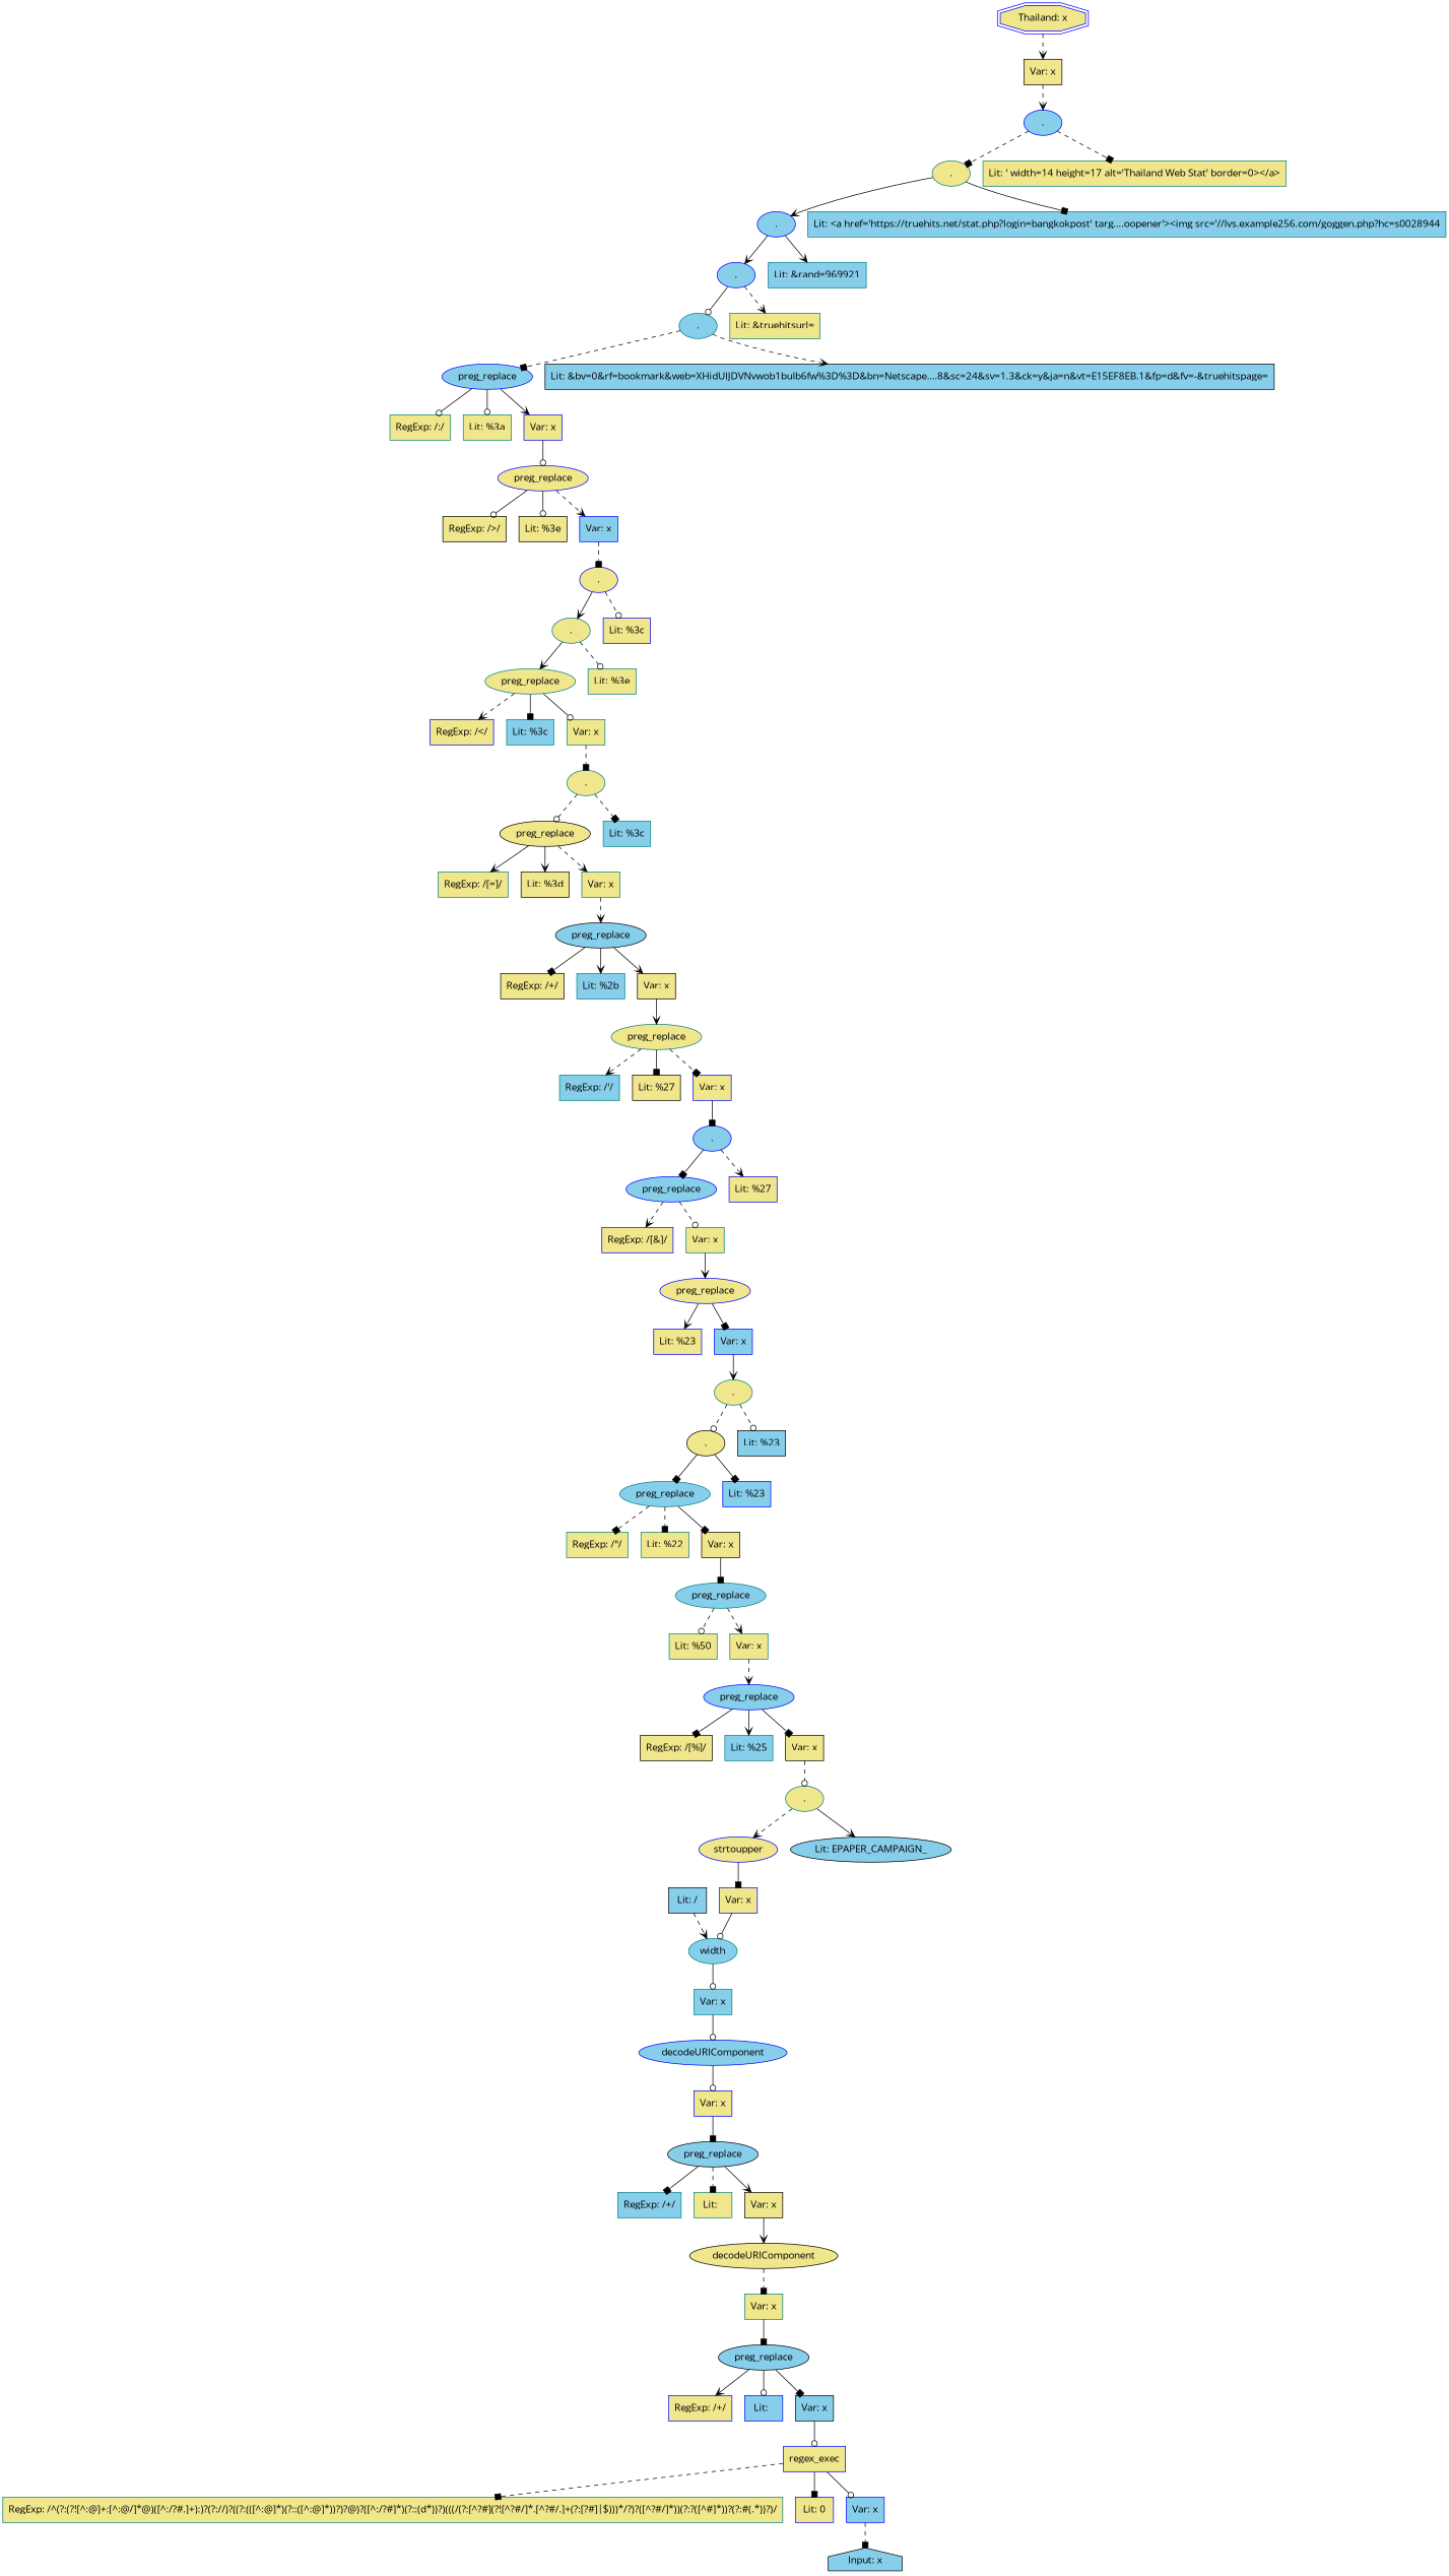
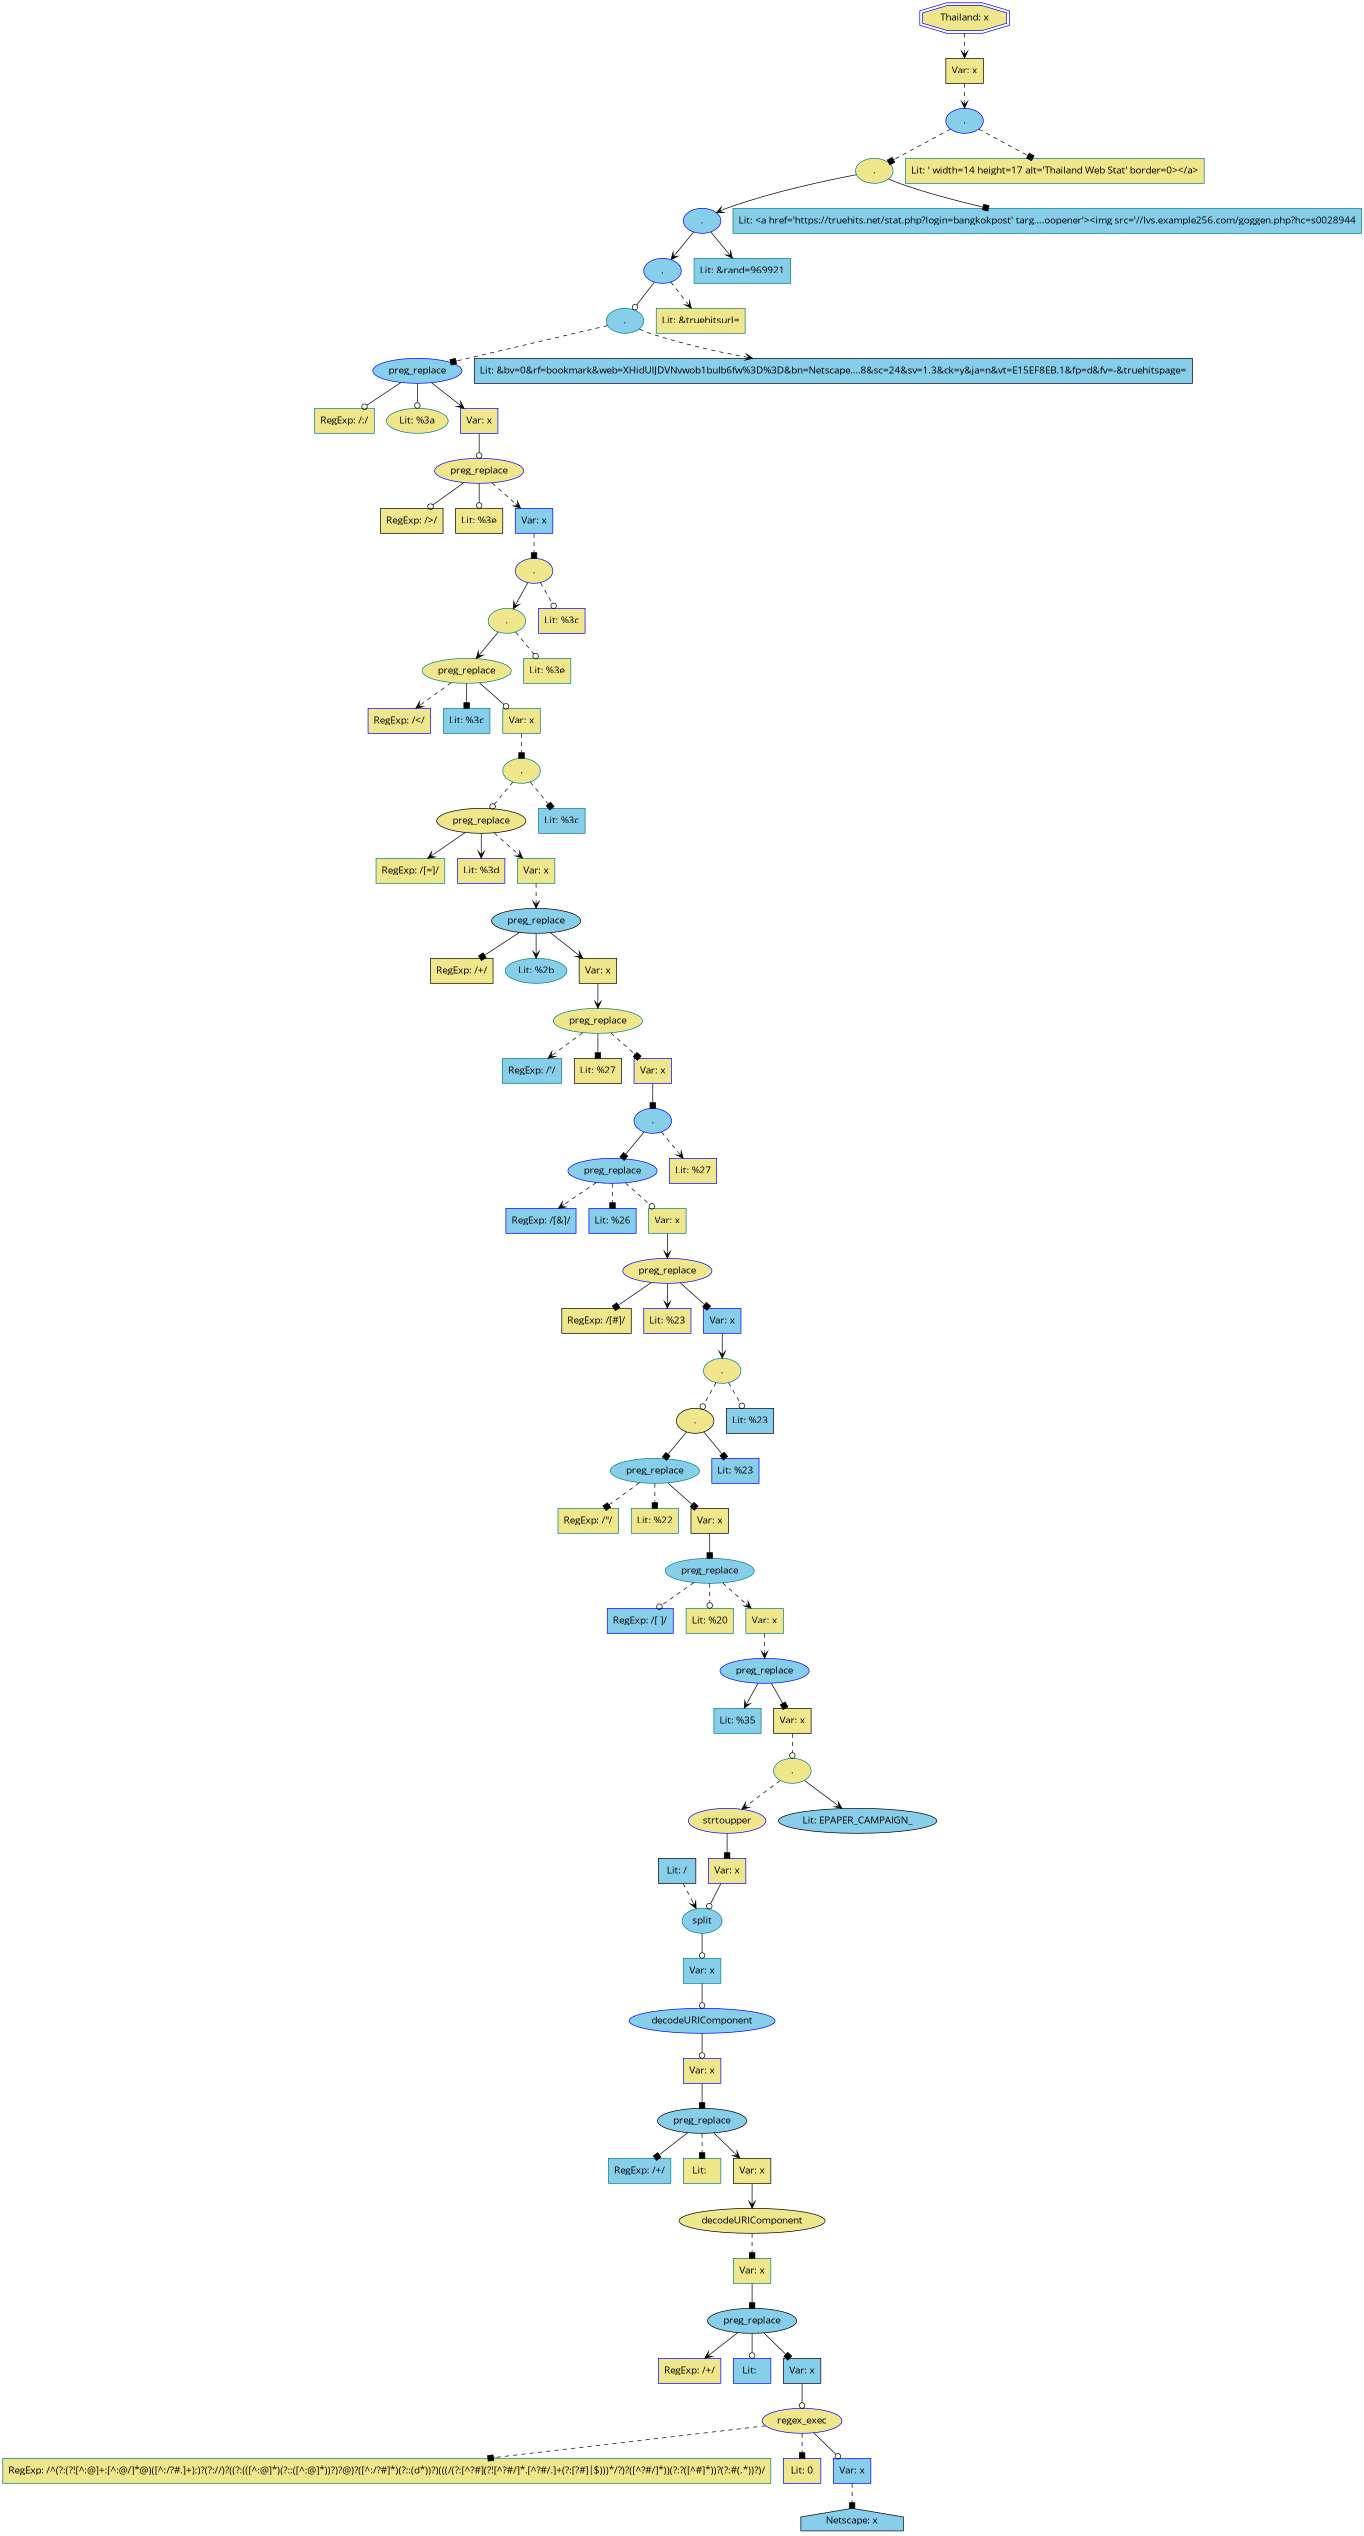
  digraph {
    fontname="Open Sans"
    node [color=teal fillcolor=khaki fontname="Open Sans" shape=box style=filled]
    edge [arrowhead=box fontname="Open Sans" style=solid]
-   n1 [color=black fillcolor=skyblue label="Input: x" shape=house]
-   n2 [color=blue label=regex_exec]
+   n1 [color=black fillcolor=skyblue label="Netscape: x" shape=house]
+   n2 [color=blue label=regex_exec shape=ellipse]
    n3 [label="RegExp: /^(?:(?![^:@]+:[^:@\/]*@)([^:\/?#.]+):)?(?:\/\/)?((?:(([^:@]*)(?::([^:@]*))?)?@)?([^:\/?#]*)(?::(\d*))?)(((\/(?:[^?#](?![^?#\/]*\.[^?#\/.]+(?:[?#]|$)))*\/?)?([^?#\/]*))(?:\?([^#]*))?(?:#(.*))?)/"]
    n4 [color=blue label="Lit: 0"]
    n5 [color=blue fillcolor=skyblue label="Var: x"]
    n6 [color=black fillcolor=skyblue label=preg_replace shape=ellipse]
    n7 [color=blue label="RegExp: /\+/"]
    n8 [color=blue fillcolor=skyblue label="Lit:  "]
    n9 [color=black fillcolor=skyblue label="Var: x"]
    n10 [color=black label=decodeURIComponent shape=ellipse]
    n11 [label="Var: x"]
    n12 [color=black fillcolor=skyblue label=preg_replace shape=ellipse]
    n13 [fillcolor=skyblue label="RegExp: /\+/"]
    n14 [label="Lit:  "]
    n15 [color=black label="Var: x"]
    n16 [color=blue fillcolor=skyblue label=decodeURIComponent shape=ellipse]
    n17 [color=blue label="Var: x"]
-   n18 [fillcolor=skyblue label=width shape=ellipse]
+   n18 [fillcolor=skyblue label=split shape=ellipse]
    n19 [fillcolor=skyblue label="Var: x"]
    n20 [color=black fillcolor=skyblue label="Lit: /"]
    n21 [color=blue label=strtoupper shape=ellipse]
    n22 [color=blue label="Var: x"]
    n23 [label="." shape=ellipse]
    n24 [color=black fillcolor=skyblue label="Lit: EPAPER_CAMPAIGN_" shape=ellipse]
    n25 [color=blue fillcolor=skyblue label=preg_replace shape=ellipse]
-   n26 [color=black label="RegExp: /[%]/"]
-   n27 [fillcolor=skyblue label="Lit: %25"]
+   n27 [fillcolor=skyblue label="Lit: %35"]
    n28 [color=black label="Var: x"]
    n29 [fillcolor=skyblue label=preg_replace shape=ellipse]
-   n31 [label="Lit: %50"]
+   n30 [color=blue fillcolor=skyblue label="RegExp: /[ ]/"]
+   n31 [label="Lit: %20"]
    n32 [label="Var: x"]
    n33 [fillcolor=skyblue label=preg_replace shape=ellipse]
    n34 [label="RegExp: /\"/"]
    n35 [label="Lit: %22"]
    n36 [color=black label="Var: x"]
    n37 [color=black label="." shape=ellipse]
    n38 [color=blue fillcolor=skyblue label="Lit: %23"]
    n39 [label="." shape=ellipse]
    n40 [color=black fillcolor=skyblue label="Lit: %23"]
    n41 [color=blue label=preg_replace shape=ellipse]
+   n42 [color=black label="RegExp: /[#]/"]
    n43 [color=blue label="Lit: %23"]
    n44 [color=blue fillcolor=skyblue label="Var: x"]
    n45 [color=blue fillcolor=skyblue label=preg_replace shape=ellipse]
-   n46 [color=blue label="RegExp: /[&]/"]
+   n46 [color=blue fillcolor=skyblue label="RegExp: /[&]/"]
+   n47 [color=blue fillcolor=skyblue label="Lit: %26"]
    n48 [label="Var: x"]
    n49 [color=blue fillcolor=skyblue label="." shape=ellipse]
    n50 [color=blue label="Lit: %27"]
    n51 [label=preg_replace shape=ellipse]
    n52 [fillcolor=skyblue label="RegExp: /\'/"]
    n53 [color=black label="Lit: %27"]
    n54 [color=blue label="Var: x"]
    n55 [color=black fillcolor=skyblue label=preg_replace shape=ellipse]
    n56 [color=black label="RegExp: /\+/"]
-   n57 [fillcolor=skyblue label="Lit: %2b"]
+   n57 [fillcolor=skyblue label="Lit: %2b" shape=ellipse]
    n58 [color=black label="Var: x"]
    n59 [color=black label=preg_replace shape=ellipse]
    n60 [label="RegExp: /[=]/"]
-   n61 [color=black label="Lit: %3d"]
+   n61 [color=blue label="Lit: %3d"]
    n62 [label="Var: x"]
    n63 [label="." shape=ellipse]
    n64 [fillcolor=skyblue label="Lit: %3c"]
    n65 [label=preg_replace shape=ellipse]
    n66 [color=blue label="RegExp: /\</"]
    n67 [fillcolor=skyblue label="Lit: %3c"]
    n68 [label="Var: x"]
    n69 [label="." shape=ellipse]
    n70 [label="Lit: %3e"]
    n71 [color=blue label="." shape=ellipse]
    n72 [color=blue label="Lit: %3c"]
    n73 [color=blue label=preg_replace shape=ellipse]
    n74 [color=black label="RegExp: /\>/"]
    n75 [color=black label="Lit: %3e"]
    n76 [color=blue fillcolor=skyblue label="Var: x"]
    n77 [color=blue fillcolor=skyblue label=preg_replace shape=ellipse]
    n78 [label="RegExp: /\:/"]
-   n79 [label="Lit: %3a"]
+   n79 [label="Lit: %3a" shape=ellipse]
    n80 [color=blue label="Var: x"]
    n81 [fillcolor=skyblue label="." shape=ellipse]
    n82 [color=black fillcolor=skyblue label="Lit: &bv=0&rf=bookmark&web=XHidUlJDVNvwob1buIb6fw%3D%3D&bn=Netscape....8&sc=24&sv=1.3&ck=y&ja=n&vt=E15EF8EB.1&fp=d&fv=-&truehitspage="]
    n83 [color=blue fillcolor=skyblue label="." shape=ellipse]
    n84 [label="Lit: &truehitsurl="]
    n85 [color=blue fillcolor=skyblue label="." shape=ellipse]
    n86 [fillcolor=skyblue label="Lit: &rand=969921"]
    n87 [label="." shape=ellipse]
    n88 [fillcolor=skyblue label="Lit: <a href='https://truehits.net/stat.php?login=bangkokpost' targ....oopener'><img src='//lvs.example256.com/goggen.php?hc=s0028944"]
    n89 [color=blue fillcolor=skyblue label="." shape=ellipse]
    n90 [label="Lit: ' width=14 height=17 alt='Thailand Web Stat' border=0></a>"]
    n91 [color=black label="Var: x"]
    n92 [color=blue label="Thailand: x" shape=doubleoctagon]
    n2 -> n3 [style=dashed]
-   n2 -> n4
+   n2 -> n4 [style=dashed]
    n2 -> n5 [arrowhead=odot]
    n5 -> n1 [style=dashed]
    n6 -> n7 [arrowhead=vee]
    n6 -> n8 [arrowhead=odot]
    n6 -> n9
    n9 -> n2 [arrowhead=odot]
    n10 -> n11 [style=dashed]
    n11 -> n6
    n12 -> n13
    n12 -> n14 [style=dashed]
    n12 -> n15 [arrowhead=vee]
    n15 -> n10 [arrowhead=vee]
    n16 -> n17 [arrowhead=odot]
    n17 -> n12
    n18 -> n19 [arrowhead=odot]
    n19 -> n16 [arrowhead=odot]
    n20 -> n18 [arrowhead=vee style=dashed]
    n21 -> n22
    n22 -> n18 [arrowhead=odot]
    n23 -> n21 [arrowhead=vee style=dashed]
    n23 -> n24 [arrowhead=vee]
-   n25 -> n26
    n25 -> n27 [arrowhead=vee]
    n25 -> n28
    n28 -> n23 [arrowhead=odot style=dashed]
+   n29 -> n30 [arrowhead=odot style=dashed]
    n29 -> n31 [arrowhead=odot style=dashed]
    n29 -> n32 [arrowhead=vee style=dashed]
    n32 -> n25 [arrowhead=vee style=dashed]
    n33 -> n34 [style=dashed]
    n33 -> n35 [style=dashed]
    n33 -> n36
    n36 -> n29
    n37 -> n33
    n37 -> n38
    n39 -> n37 [arrowhead=odot style=dashed]
    n39 -> n40 [arrowhead=odot style=dashed]
+   n41 -> n42
    n41 -> n43 [arrowhead=vee]
    n41 -> n44
    n44 -> n39 [arrowhead=vee]
    n45 -> n46 [arrowhead=vee style=dashed]
+   n45 -> n47 [style=dashed]
    n45 -> n48 [arrowhead=odot style=dashed]
    n48 -> n41 [arrowhead=vee]
    n49 -> n45
    n49 -> n50 [arrowhead=vee style=dashed]
    n51 -> n52 [arrowhead=vee style=dashed]
    n51 -> n53
    n51 -> n54 [style=dashed]
    n54 -> n49
    n55 -> n56
    n55 -> n57 [arrowhead=vee]
    n55 -> n58 [arrowhead=vee]
    n58 -> n51 [arrowhead=vee]
    n59 -> n60 [arrowhead=vee]
    n59 -> n61 [arrowhead=vee]
    n59 -> n62 [arrowhead=vee style=dashed]
    n62 -> n55 [arrowhead=vee style=dashed]
    n63 -> n59 [arrowhead=odot style=dashed]
    n63 -> n64 [style=dashed]
    n65 -> n66 [arrowhead=vee style=dashed]
    n65 -> n67
    n65 -> n68 [arrowhead=odot]
    n68 -> n63 [style=dashed]
    n69 -> n65 [arrowhead=vee]
    n69 -> n70 [arrowhead=odot style=dashed]
    n71 -> n69 [arrowhead=vee]
    n71 -> n72 [arrowhead=odot style=dashed]
    n73 -> n74 [arrowhead=odot]
    n73 -> n75 [arrowhead=odot]
    n73 -> n76 [arrowhead=vee style=dashed]
    n76 -> n71 [style=dashed]
    n77 -> n78 [arrowhead=odot]
    n77 -> n79 [arrowhead=odot]
    n77 -> n80 [arrowhead=vee]
    n80 -> n73 [arrowhead=odot]
    n81 -> n77 [style=dashed]
    n81 -> n82 [arrowhead=vee style=dashed]
    n83 -> n81 [arrowhead=odot]
    n83 -> n84 [arrowhead=vee style=dashed]
    n85 -> n83 [arrowhead=vee]
    n85 -> n86 [arrowhead=vee]
    n87 -> n85 [arrowhead=vee]
    n87 -> n88
    n89 -> n87 [style=dashed]
    n89 -> n90 [style=dashed]
    n91 -> n89 [arrowhead=vee style=dashed]
    n92 -> n91 [arrowhead=vee style=dashed]
  }
